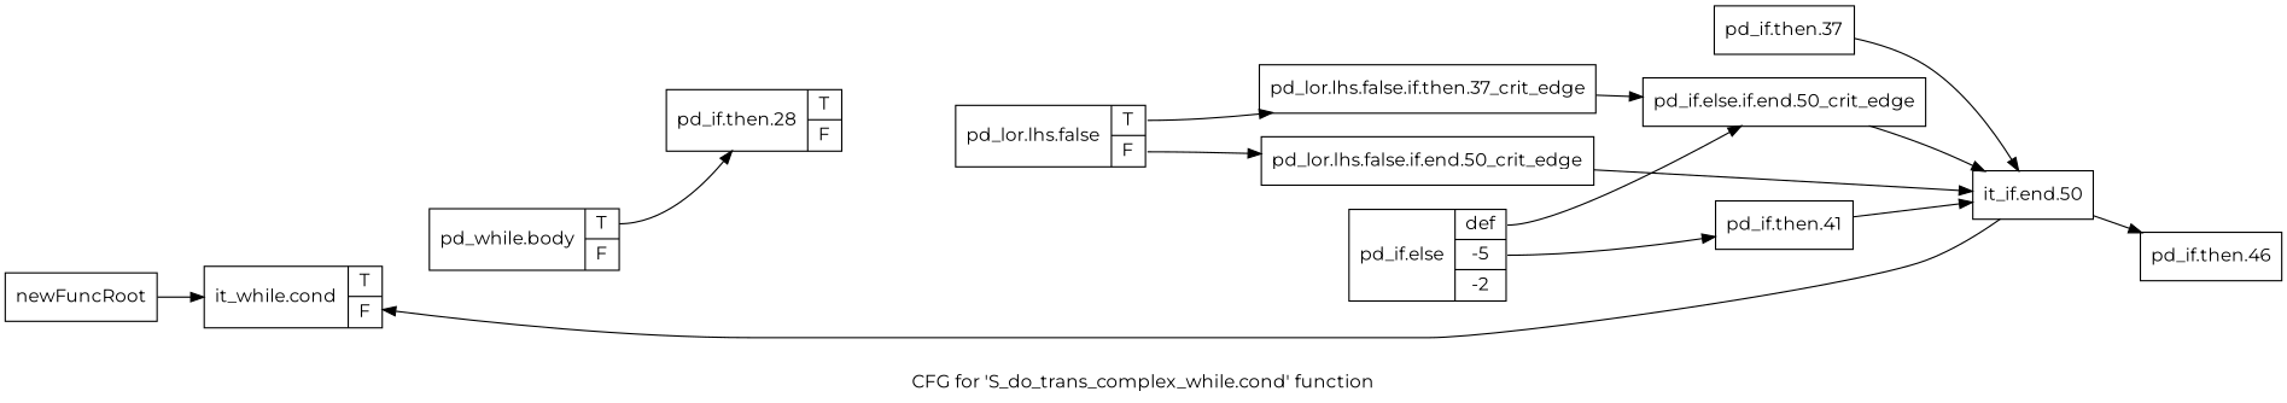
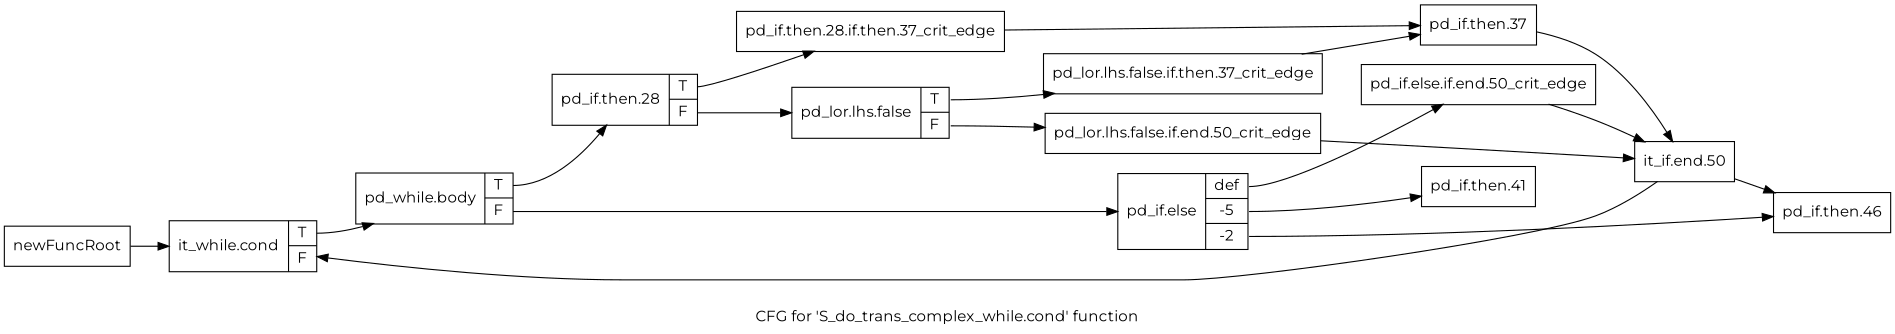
  digraph {
    fontname=Montserrat
    label="CFG for 'S_do_trans_complex_while.cond' function"
    rankdir=LR
    node [fontname=Montserrat shape=record]
    edge [fontname=Montserrat]
    n1 [label="{newFuncRoot}"]
    n2 [label="{it_while.cond|{<s0>T|<s1>F}}"]
    n3 [label="{pd_while.body|{<s0>T|<s1>F}}"]
    n4 [label="{pd_if.then.28|{<s0>T|<s1>F}}"]
    n5 [label="{pd_if.else|{<s0>def|<s1>-5|<s2>-2}}"]
+   n6 [label="{pd_if.then.28.if.then.37_crit_edge}"]
    n7 [label="{pd_lor.lhs.false|{<s0>T|<s1>F}}"]
    n8 [label="{pd_if.else.if.end.50_crit_edge}"]
    n9 [label="{pd_if.then.41}"]
    n10 [label="{pd_if.then.46}"]
    n11 [label="{pd_if.then.37}"]
    n12 [label="{pd_lor.lhs.false.if.then.37_crit_edge}"]
    n13 [label="{pd_lor.lhs.false.if.end.50_crit_edge}"]
    n14 [label="{it_if.end.50}"]
    n1 -> n2
+   n2 -> n3 [tailport=s0]
    n3 -> n4 [tailport=s0]
+   n3 -> n5 [tailport=s1]
+   n4 -> n6 [tailport=s0]
+   n4 -> n7 [tailport=s1]
    n5 -> n8 [tailport=s0]
    n5 -> n9 [tailport=s1]
+   n5 -> n10 [tailport=s2]
+   n6 -> n11
    n7 -> n12 [tailport=s0]
    n7 -> n13 [tailport=s1]
    n8 -> n14
-   n9 -> n14
    n11 -> n14
-   n12 -> n8
+   n12 -> n11
    n13 -> n14
    n14 -> n2
    n14 -> n10
  }
